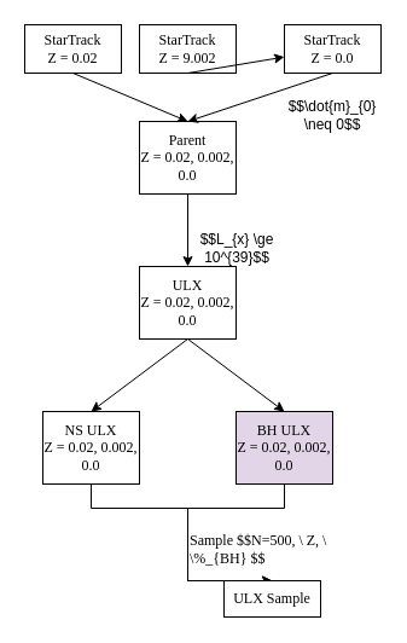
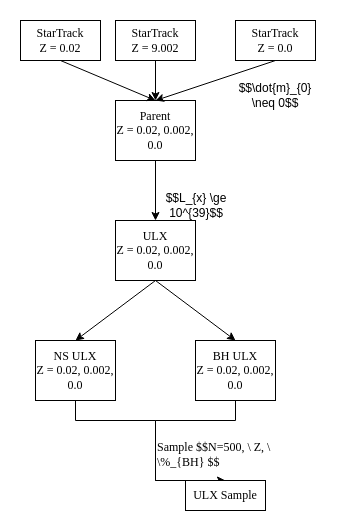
  <mxCell id="0" />
  <mxCell id="1" parent="0" />
  <mxCell id="2" value="&lt;div&gt;StarTrack&lt;/div&gt;&lt;div&gt;Z = 0.02&lt;br&gt;&lt;/div&gt;" style="rounded=0;whiteSpace=wrap;html=1;fontFamily=Latin-Modern;" vertex="1" parent="1"><mxGeometry x="20" y="20" width="80" height="40" as="geometry" /></mxCell>
  <mxCell id="3" value="&lt;div&gt;StarTrack&lt;/div&gt;&lt;div&gt;Z = 9.002&lt;br&gt;&lt;/div&gt;" style="rounded=0;whiteSpace=wrap;html=1;fontFamily=Latin-Modern;" vertex="1" parent="1"><mxGeometry x="115" width="80" height="40" as="geometry" y="20" /></mxCell>
  <mxCell id="4" value="&lt;div&gt;StarTrack&lt;/div&gt;&lt;div&gt;Z = 0.0&lt;br&gt;&lt;/div&gt;" style="rounded=0;whiteSpace=wrap;html=1;fontFamily=Latin-Modern;" vertex="1" parent="1"><mxGeometry x="235" width="80" height="40" as="geometry" y="20" /></mxCell>
  <mxCell id="5" value="&lt;div&gt;Parent&lt;/div&gt;&lt;div&gt;Z = 0.02, 0.002, 0.0&lt;br&gt;&lt;/div&gt;" style="rounded=0;whiteSpace=wrap;html=1;fontFamily=Latin-Modern;" vertex="1" parent="1"><mxGeometry x="115" y="100" width="80" height="60" as="geometry" /></mxCell>
  <mxCell id="6" value="" style="endArrow=classic;html=1;entryX=0.5;entryY=0;entryDx=0;entryDy=0;exitX=0.5;exitY=1;exitDx=0;exitDy=0;" edge="1" parent="1" source="4" target="5"><mxGeometry width="50" height="50" relative="1" as="geometry"><mxPoint x="345" y="370" as="sourcePoint" /><mxPoint x="275" y="100" as="targetPoint" /></mxGeometry></mxCell>
- <mxCell id="7" value="" style="endArrow=classic;html=1;exitX=0.5;exitY=1;exitDx=0;exitDy=0;" edge="1" parent="1" source="3" target="4"><mxGeometry width="50" height="50" relative="1" as="geometry"><mxPoint x="275" y="60" as="sourcePoint" /><mxPoint x="275" y="100" as="targetPoint" /></mxGeometry></mxCell>
+ <mxCell id="7" value="" style="endArrow=classic;html=1;entryX=0.5;entryY=0;entryDx=0;entryDy=0;exitX=0.5;exitY=1;exitDx=0;exitDy=0;" edge="1" parent="1" source="3" target="5"><mxGeometry width="50" height="50" relative="1" as="geometry"><mxPoint x="275" y="60" as="sourcePoint" /><mxPoint x="275" y="100" as="targetPoint" /></mxGeometry></mxCell>
  <mxCell id="8" value="" style="endArrow=classic;html=1;entryX=0.5;entryY=0;entryDx=0;entryDy=0;exitX=0.5;exitY=1;exitDx=0;exitDy=0;" edge="1" parent="1" source="2" target="5"><mxGeometry width="50" height="50" relative="1" as="geometry"><mxPoint x="155" y="60" as="sourcePoint" /><mxPoint x="35" y="100" as="targetPoint" /></mxGeometry></mxCell>
  <mxCell id="9" value="&lt;div&gt;ULX&lt;/div&gt;&lt;div&gt;Z = 0.02, 0.002, 0.0&lt;br&gt;&lt;/div&gt;" style="rounded=0;whiteSpace=wrap;html=1;fontFamily=Latin-Modern;" vertex="1" parent="1"><mxGeometry x="115" y="220" width="80" height="60" as="geometry" /></mxCell>
  <mxCell id="10" value="" style="endArrow=classic;html=1;exitX=0.5;exitY=1;exitDx=0;exitDy=0;entryX=0.5;entryY=0;entryDx=0;entryDy=0;" edge="1" parent="1" source="5" target="9"><mxGeometry width="50" height="50" relative="1" as="geometry"><mxPoint x="305" y="370" as="sourcePoint" /><mxPoint x="355" y="320" as="targetPoint" /></mxGeometry></mxCell>
  <mxCell id="11" value="&lt;div&gt;$$L_{x} \ge 10^{39}$$&lt;br&gt;&lt;/div&gt;" style="text;html=1;strokeColor=none;fillColor=none;align=center;verticalAlign=middle;whiteSpace=wrap;rounded=0;" vertex="1" parent="1"><mxGeometry x="161" y="190" width="70" height="30" as="geometry" /></mxCell>
  <mxCell id="12" value="" style="endArrow=classic;html=1;exitX=0.5;exitY=1;exitDx=0;exitDy=0;" edge="1" parent="1" source="9"><mxGeometry width="50" height="50" relative="1" as="geometry"><mxPoint x="305" y="530" as="sourcePoint" /><mxPoint x="75" y="340" as="targetPoint" /></mxGeometry></mxCell>
  <mxCell id="13" value="" style="endArrow=classic;html=1;exitX=0.5;exitY=1;exitDx=0;exitDy=0;" edge="1" parent="1"><mxGeometry width="50" height="50" relative="1" as="geometry"><mxPoint x="155" y="280" as="sourcePoint" /><mxPoint x="235" y="340" as="targetPoint" /></mxGeometry></mxCell>
  <mxCell id="14" style="edgeStyle=orthogonalEdgeStyle;rounded=0;orthogonalLoop=1;jettySize=auto;html=1;exitX=0.5;exitY=1;exitDx=0;exitDy=0;entryX=0.5;entryY=0;entryDx=0;entryDy=0;" edge="1" parent="1" source="15" target="19"><mxGeometry relative="1" as="geometry"><mxPoint x="155" y="500" as="targetPoint" /><Array as="points"><mxPoint x="75" y="420" /><mxPoint x="155" y="420" /></Array></mxGeometry></mxCell>
  <mxCell id="15" value="&lt;div&gt;NS ULX&lt;/div&gt;&lt;div&gt;Z = 0.02, 0.002, 0.0&lt;br&gt;&lt;/div&gt;" style="rounded=0;whiteSpace=wrap;html=1;fontFamily=Latin-Modern;" vertex="1" parent="1"><mxGeometry x="35" y="340" width="80" height="60" as="geometry" /></mxCell>
- <mxCell id="16" style="edgeStyle=orthogonalEdgeStyle;rounded=0;orthogonalLoop=1;jettySize=auto;html=1;exitX=0.5;exitY=1;exitDx=0;exitDy=0;entryX=0.5;entryY=0;entryDx=0;entryDy=0;" edge="1" parent="1" source="17" target="19"><mxGeometry relative="1" as="geometry"><mxPoint x="155" y="500" as="targetPoint" /><Array as="points"><mxPoint x="235" y="420" /><mxPoint x="155" y="420" /></Array></mxGeometry></mxCell>
- <mxCell id="17" value="&lt;div&gt;BH ULX&lt;/div&gt;&lt;div&gt;Z = 0.02, 0.002, 0.0&lt;br&gt;&lt;/div&gt;" style="rounded=0;whiteSpace=wrap;html=1;fontFamily=Latin-Modern;fillColor=#e1d5e7;" vertex="1" parent="1"><mxGeometry x="195" y="340" width="80" height="60" as="geometry" /></mxCell>
+ <mxCell id="16" style="edgeStyle=orthogonalEdgeStyle;rounded=0;orthogonalLoop=1;jettySize=auto;html=1;exitX=0.5;exitY=1;exitDx=0;exitDy=0;entryX=0.5;entryY=0;entryDx=0;entryDy=0;endArrow=none;" edge="1" parent="1" source="17" target="19"><mxGeometry relative="1" as="geometry"><mxPoint x="155" y="500" as="targetPoint" /><Array as="points"><mxPoint x="235" y="420" /><mxPoint x="155" y="420" /></Array></mxGeometry></mxCell>
+ <mxCell id="17" value="&lt;div&gt;BH ULX&lt;/div&gt;&lt;div&gt;Z = 0.02, 0.002, 0.0&lt;br&gt;&lt;/div&gt;" style="rounded=0;whiteSpace=wrap;html=1;fontFamily=Latin-Modern;" vertex="1" parent="1"><mxGeometry x="195" y="340" width="80" height="60" as="geometry" /></mxCell>
  <mxCell id="18" value="&lt;div&gt;Sample $$N=500, \ Z, \ \%_{BH} $$&lt;/div&gt;" style="text;html=1;strokeColor=none;fillColor=none;align=left;verticalAlign=middle;whiteSpace=wrap;rounded=0;fontFamily=Latin-Modern;" vertex="1" parent="1"><mxGeometry x="155" y="437" width="130" height="33" as="geometry" /></mxCell>
  <mxCell id="19" value="&lt;div&gt;ULX Sample&lt;/div&gt;" style="rounded=0;whiteSpace=wrap;html=1;fontFamily=Latin-Modern;" vertex="1" parent="1"><mxGeometry x="185" y="480" width="80" height="30" as="geometry" /></mxCell>
  <mxCell id="20" value="&lt;div&gt;$$\dot{m}_{0} \neq 0$$&lt;br&gt;&lt;/div&gt;" style="text;html=1;strokeColor=none;fillColor=none;align=center;verticalAlign=middle;whiteSpace=wrap;rounded=0;" vertex="1" parent="1"><mxGeometry x="240" y="80" width="70" height="30" as="geometry" /></mxCell>
